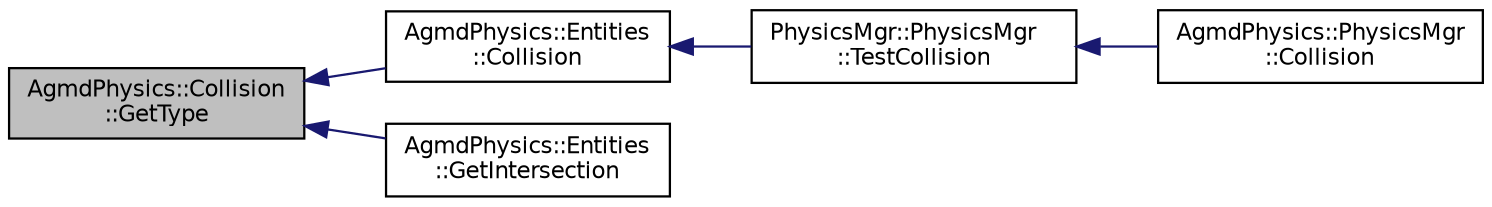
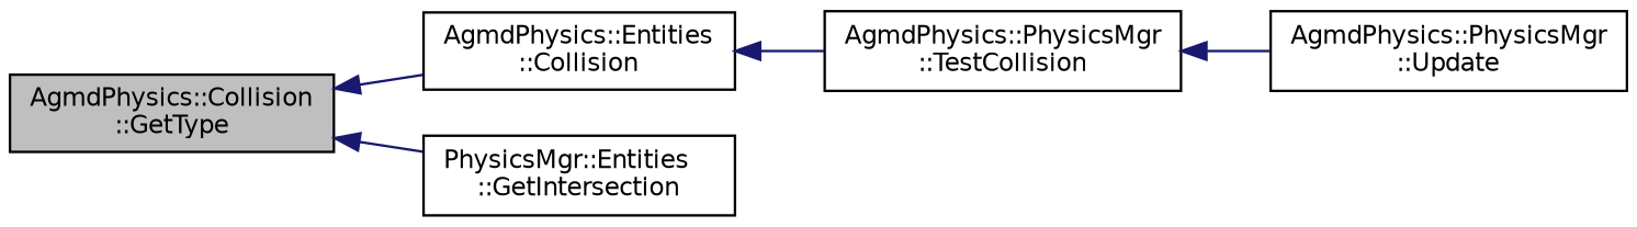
  digraph {
    rankdir=LR
    node [color=black fillcolor=white fontname=Helvetica fontsize=10 shape=record style=filled]
    edge [color=midnightblue dir=back fontname=Helvetica fontsize=10 labelfontname=Helvetica labelfontsize=10 style=solid]
    n1 [fillcolor=grey75 fontcolor=black height=0.2 label="AgmdPhysics::Collision\l::GetType" width=0.4]
    n2 [height=0.2 label="AgmdPhysics::Entities\l::Collision" width=0.4]
-   n3 [height=0.2 label="AgmdPhysics::Entities\l::GetIntersection" width=0.4]
-   n4 [height=0.2 label="PhysicsMgr::PhysicsMgr\l::TestCollision" width=0.4]
-   n5 [height=0.2 label="AgmdPhysics::PhysicsMgr\l::Collision" width=0.4]
+   n3 [height=0.2 label="PhysicsMgr::Entities\l::GetIntersection" width=0.4]
+   n4 [height=0.2 label="AgmdPhysics::PhysicsMgr\l::TestCollision" width=0.4]
+   n5 [height=0.2 label="AgmdPhysics::PhysicsMgr\l::Update" width=0.4]
    n1 -> n2
    n1 -> n3
    n2 -> n4
    n4 -> n5
  }
